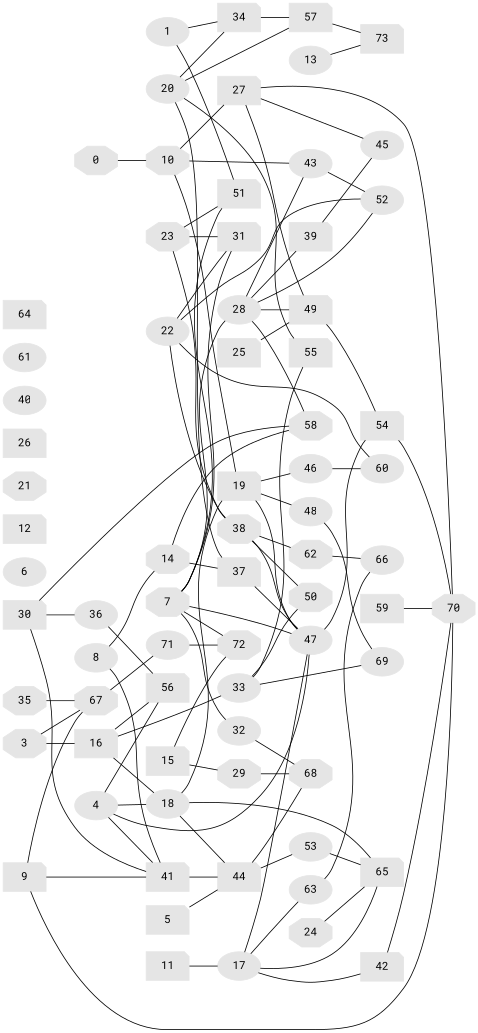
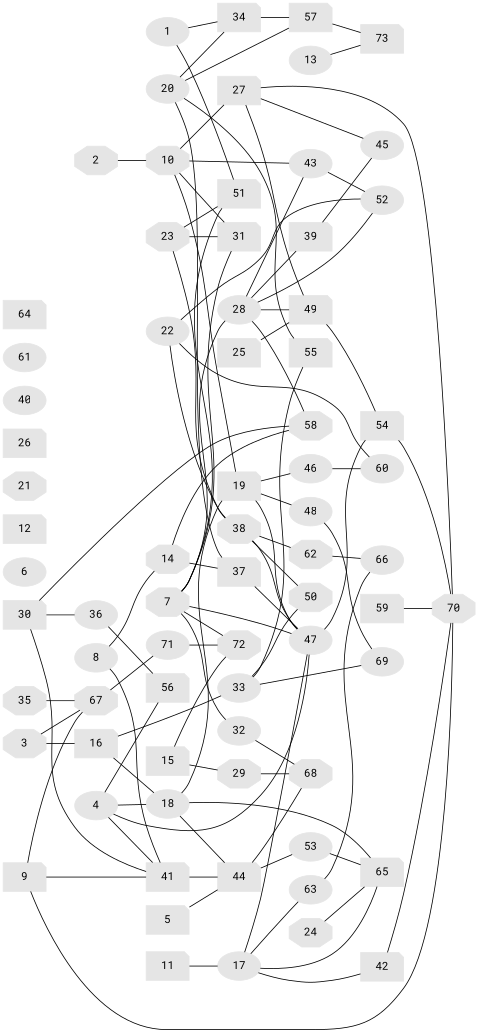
  graph {
    fontname="Roboto Mono"
    rankdir=LR
    node [color=gray90 fontname="Roboto Mono" shape=note style=filled]
    edge [fontname="Roboto Mono"]
    1 [shape=ellipse]
    34
    51
    57
-   2 [shape=octagon label=0]
+   2 [shape=octagon]
    10 [shape=octagon]
    31
    19
    27
    43 [shape=ellipse]
    3 [shape=octagon]
    16
    67 [shape=octagon]
    18 [shape=ellipse]
    56
    33 [shape=ellipse]
    71 [shape=ellipse]
    4 [shape=ellipse]
    41
    47 [shape=ellipse]
    44
    65
    54
    5
    68 [shape=octagon]
    53 [shape=ellipse]
    6 [shape=ellipse]
    7 [shape=octagon]
    28 [shape=ellipse]
    32 [shape=ellipse]
    72 [shape=octagon]
    58 [shape=octagon]
    52 [shape=ellipse]
    49
    39
    8 [shape=ellipse]
    14 [shape=octagon]
    37
    9
    70 [shape=octagon]
    46 [shape=ellipse]
    48 [shape=ellipse]
    45 [shape=ellipse]
    17 [shape=ellipse]
    11
    42
    12
    13 [shape=ellipse]
    73
    15
    29 [shape=octagon]
    55
    50 [shape=octagon]
    69 [shape=ellipse]
    63 [shape=ellipse]
    66 [shape=ellipse]
    60 [shape=ellipse]
    20 [shape=ellipse]
    21 [shape=octagon]
    22 [shape=ellipse]
    38 [shape=octagon]
    62 [shape=octagon]
    23 [shape=octagon]
    24 [shape=octagon]
    25
    26
    30
    36 [shape=ellipse]
    35 [shape=octagon]
    40 [shape=ellipse]
    59
    61 [shape=ellipse]
    64
    1 -- 34
    1 -- 51
    34 -- 57
    57 -- 73
    2 -- 10
-   22 -- 31
+   10 -- 31
    10 -- 19
    10 -- 27
    10 -- 43
    19 -- 47
    19 -- 46
    19 -- 48
    27 -- 49
    27 -- 70
    27 -- 45
    43 -- 52
    3 -- 16
    3 -- 67
    16 -- 18
-   16 -- 56
    16 -- 33
    67 -- 71
    18 -- 19
    18 -- 44
    18 -- 65
    33 -- 55
    33 -- 50
    33 -- 69
    71 -- 72
    4 -- 18
    4 -- 56
    4 -- 41
    4 -- 47
    41 -- 44
    47 -- 54
    44 -- 68
    44 -- 53
    54 -- 70
    5 -- 44
    53 -- 65
    7 -- 51
    7 -- 31
    7 -- 47
    7 -- 28
    7 -- 32
    7 -- 72
    28 -- 43
    28 -- 58
    28 -- 52
    28 -- 49
    28 -- 39
    32 -- 68
    49 -- 54
    39 -- 45
    8 -- 41
    8 -- 14
    14 -- 58
    14 -- 37
    37 -- 47
    9 -- 67
    9 -- 41
    9 -- 70
    46 -- 60
    48 -- 69
    17 -- 47
    17 -- 65
    17 -- 42
    17 -- 63
    11 -- 17
    42 -- 70
    13 -- 73
    15 -- 72
    15 -- 29
    29 -- 68
    63 -- 66
    20 -- 34
    20 -- 57
    20 -- 37
    20 -- 55
    22 -- 52
    22 -- 60
    22 -- 38
    38 -- 47
    38 -- 50
    38 -- 62
    62 -- 66
    23 -- 51
    23 -- 31
    23 -- 38
    24 -- 65
    25 -- 49
    30 -- 41
    30 -- 58
    30 -- 36
    36 -- 56
    35 -- 67
    59 -- 70
  }
